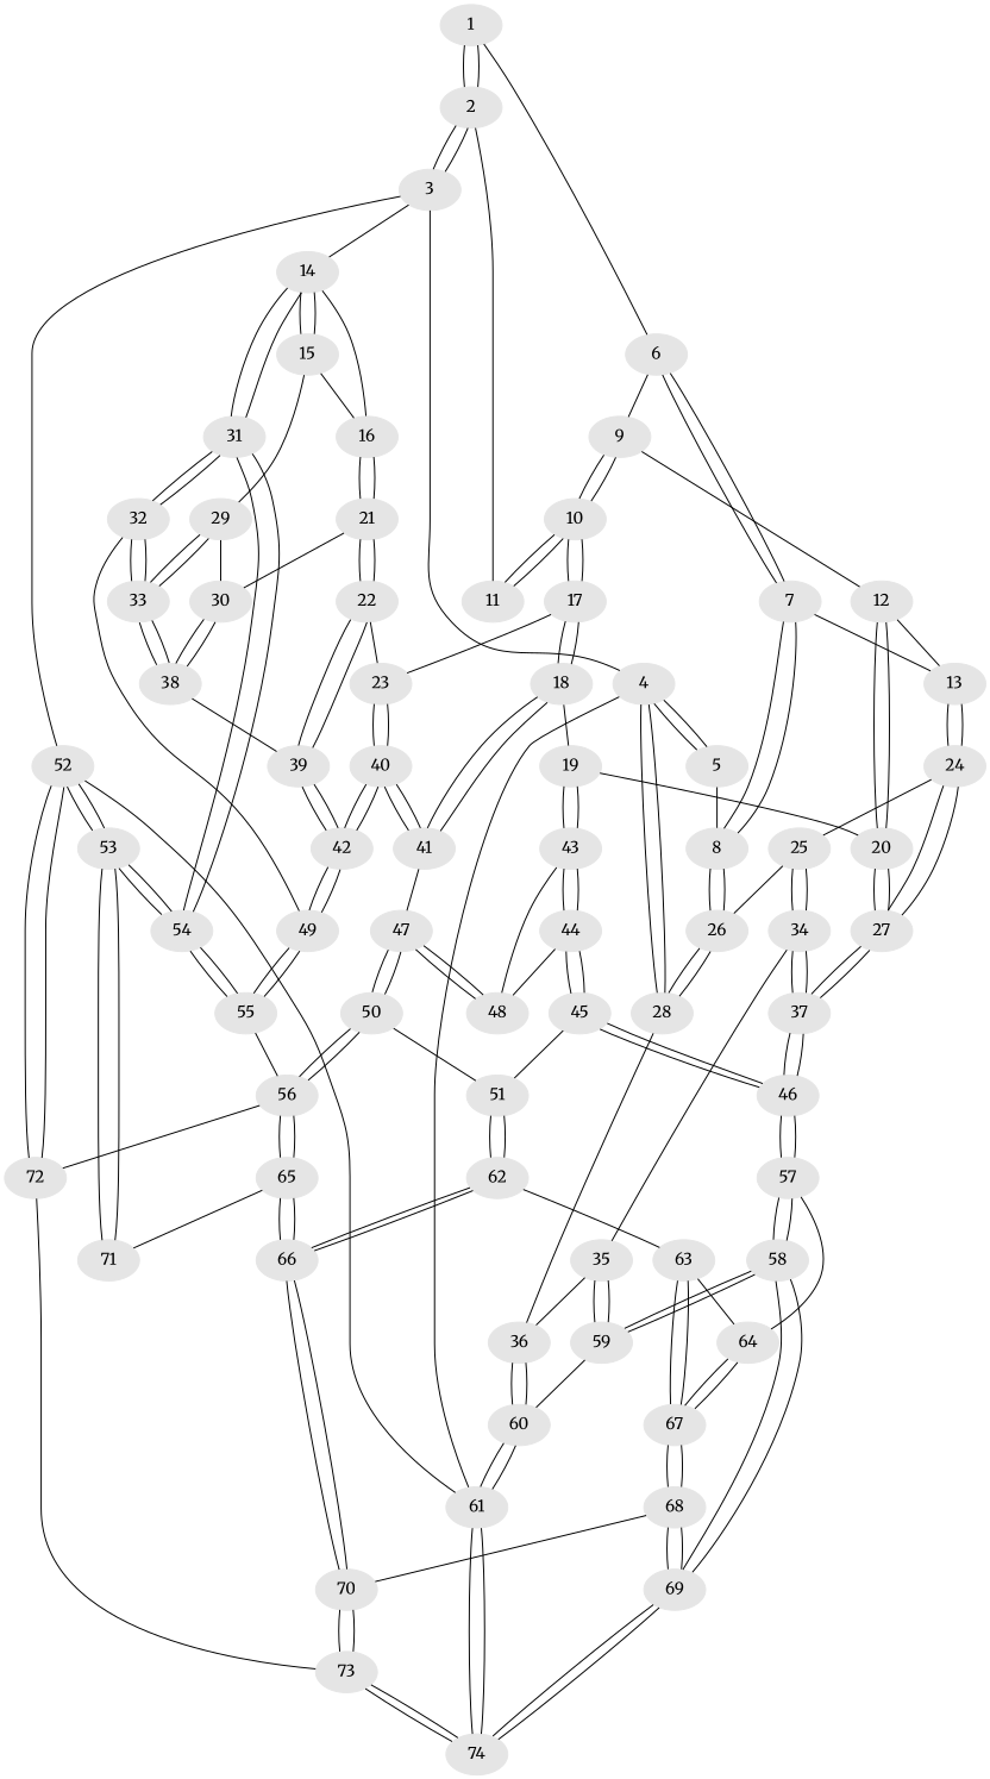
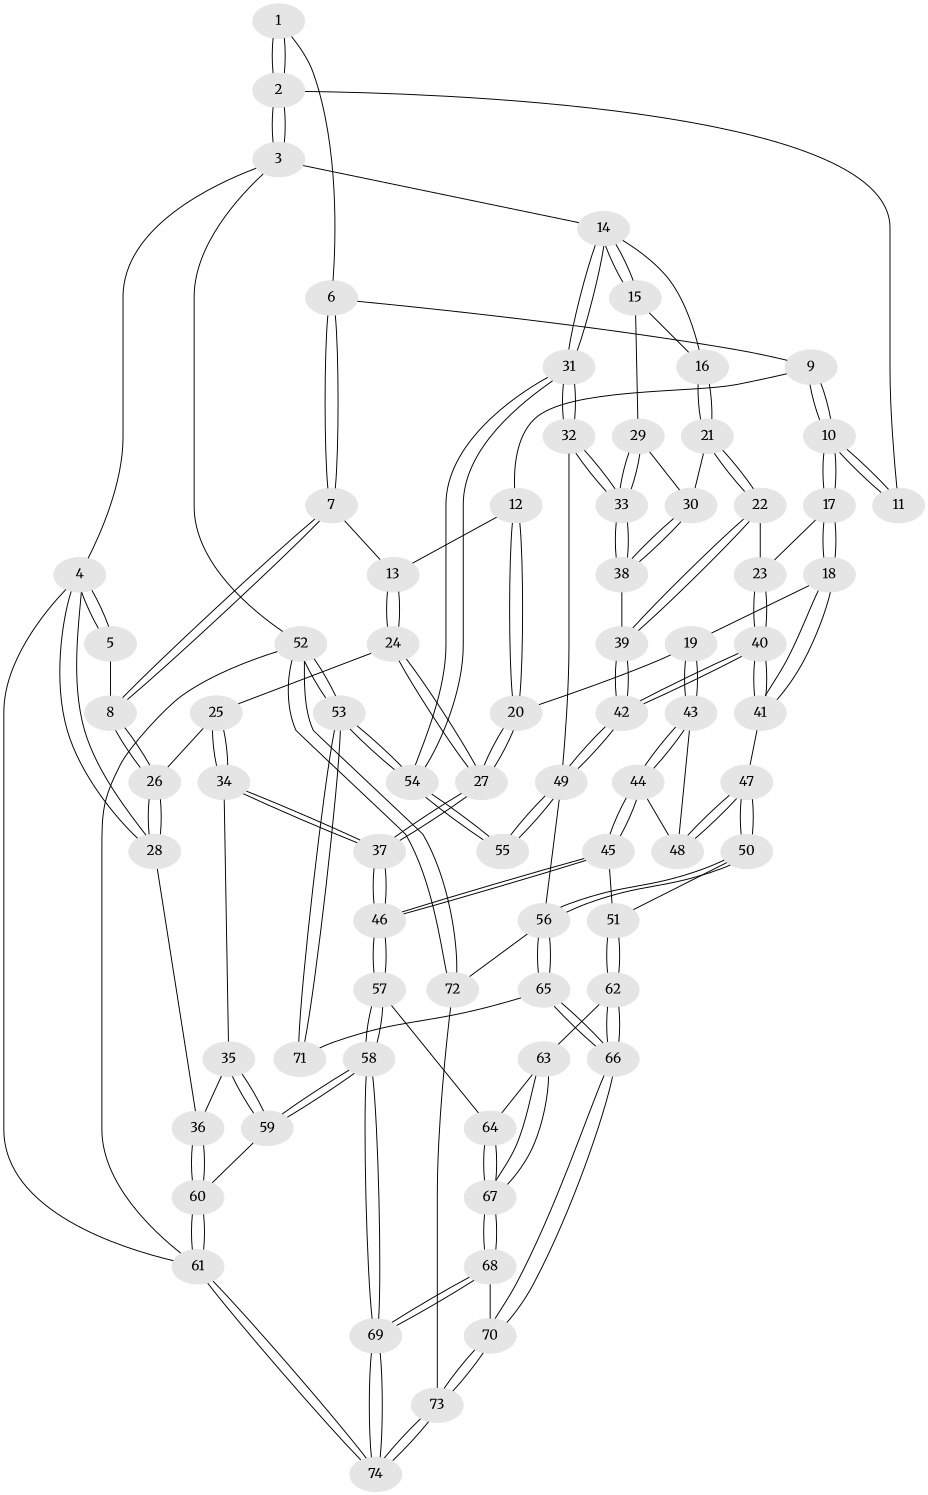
  graph {
    fontname=Merriweather
    node [color=gray90 fontname=Merriweather style=filled]
    edge [fontname=Merriweather]
    1
    2
    6
    3
    11
    7
    9
    4
    14
    52
    5
    28
    61
    16
    15
    31
    53
    72
    8
    36
    74
    26
    13
    10
    12
    24
    17
    20
    18
    23
    21
    27
    25
    29
    32
    54
    30
    33
    22
    19
    41
    40
    43
    47
    44
    48
    37
    39
    38
    42
    34
    35
    46
    60
    49
    55
    59
    57
    50
    45
    51
    62
    58
    64
    56
    65
    63
    66
    71
    73
    69
    67
    70
    68
    1 -- 2
    1 -- 2
    1 -- 6
    2 -- 3
    2 -- 3
    2 -- 11
    6 -- 7
    6 -- 7
    6 -- 9
    3 -- 4
    3 -- 14
    3 -- 52
    7 -- 8
    7 -- 8
    7 -- 13
    9 -- 10
    9 -- 10
    9 -- 12
    4 -- 5
    4 -- 5
    4 -- 28
    4 -- 28
    4 -- 61
    14 -- 16
    14 -- 15
    14 -- 15
    14 -- 31
    14 -- 31
    52 -- 61
    52 -- 53
    52 -- 53
    52 -- 72
    52 -- 72
    5 -- 8
    28 -- 36
    61 -- 74
    61 -- 74
    16 -- 21
    16 -- 21
    15 -- 16
    15 -- 29
    31 -- 32
    31 -- 32
    31 -- 54
    31 -- 54
    53 -- 54
    53 -- 54
    53 -- 71
    53 -- 71
    72 -- 73
    8 -- 26
    8 -- 26
    36 -- 60
    36 -- 60
    26 -- 28
    26 -- 28
    13 -- 24
    13 -- 24
    10 -- 11
    10 -- 11
    10 -- 17
    10 -- 17
    12 -- 13
    12 -- 20
    12 -- 20
    24 -- 27
    24 -- 27
    24 -- 25
    17 -- 18
    17 -- 18
    17 -- 23
    20 -- 27
    20 -- 27
    18 -- 19
    18 -- 41
    18 -- 41
    23 -- 40
    23 -- 40
    21 -- 30
    21 -- 22
    21 -- 22
    27 -- 37
    27 -- 37
    25 -- 26
    25 -- 34
    25 -- 34
    29 -- 30
    29 -- 33
    29 -- 33
    32 -- 33
    32 -- 33
    32 -- 49
    54 -- 55
    54 -- 55
    30 -- 38
    30 -- 38
    33 -- 38
    33 -- 38
    22 -- 23
    22 -- 39
    22 -- 39
    19 -- 20
    19 -- 43
    19 -- 43
    41 -- 47
    40 -- 41
    40 -- 41
    40 -- 42
    40 -- 42
    43 -- 44
    43 -- 44
    43 -- 48
    47 -- 48
    47 -- 48
    47 -- 50
    47 -- 50
    44 -- 48
    44 -- 45
    44 -- 45
    37 -- 46
    37 -- 46
    39 -- 42
    39 -- 42
    38 -- 39
    42 -- 49
    42 -- 49
    34 -- 37
    34 -- 37
    34 -- 35
    35 -- 36
    35 -- 59
    35 -- 59
    46 -- 57
    46 -- 57
    60 -- 61
    60 -- 61
    49 -- 55
    49 -- 55
-   55 -- 56
+   49 -- 56
    59 -- 60
    57 -- 58
    57 -- 58
    57 -- 64
    50 -- 51
    50 -- 56
    50 -- 56
    45 -- 46
    45 -- 46
    45 -- 51
    51 -- 62
    51 -- 62
    62 -- 63
    62 -- 66
    62 -- 66
    58 -- 59
    58 -- 59
    58 -- 69
    58 -- 69
    64 -- 67
    64 -- 67
    56 -- 72
    56 -- 65
    56 -- 65
    65 -- 66
    65 -- 66
    65 -- 71
    63 -- 64
    63 -- 67
    63 -- 67
    66 -- 70
    66 -- 70
    73 -- 74
    73 -- 74
    69 -- 74
    69 -- 74
    67 -- 68
    67 -- 68
    70 -- 73
    70 -- 73
    68 -- 69
    68 -- 69
    68 -- 70
  }
